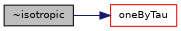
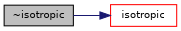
  digraph {
    rankdir=LR
    node [fontname=Helvetica fontsize=10 shape=record]
    n1 [color=black fillcolor=grey75 fontcolor=black height=0.2 label="~isotropic" style=filled width=0.4]
-   n2 [color=red height=0.2 label=oneByTau width=0.4]
+   n2 [color=red height=0.2 label=isotropic width=0.4]
    n1 -> n2 [color=midnightblue fontname=Helvetica fontsize=10 labelfontname=Helvetica labelfontsize=10 style=solid]
  }
